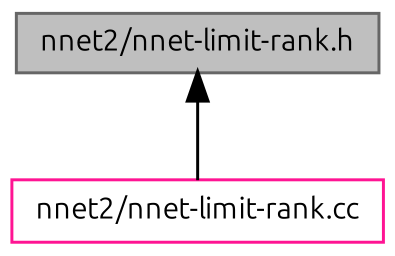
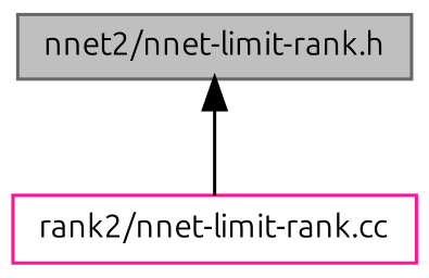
  digraph {
    fontname=Ubuntu
    node [fontname=Ubuntu fontsize=10 shape=record style=filled]
    n1 [color=gray40 fillcolor=grey75 fontcolor=black height=0.2 label="nnet2/nnet-limit-rank.h" width=0.4]
-   n2 [color=deeppink fillcolor=white height=0.2 label="nnet2/nnet-limit-rank.cc" width=0.4]
+   n2 [color=deeppink fillcolor=white height=0.2 label="rank2/nnet-limit-rank.cc" width=0.4]
    n1 -> n2 [color=black dir=back fontname=Ubuntu fontsize=10 labelfontname=Helvetica labelfontsize=10 style=solid]
  }
